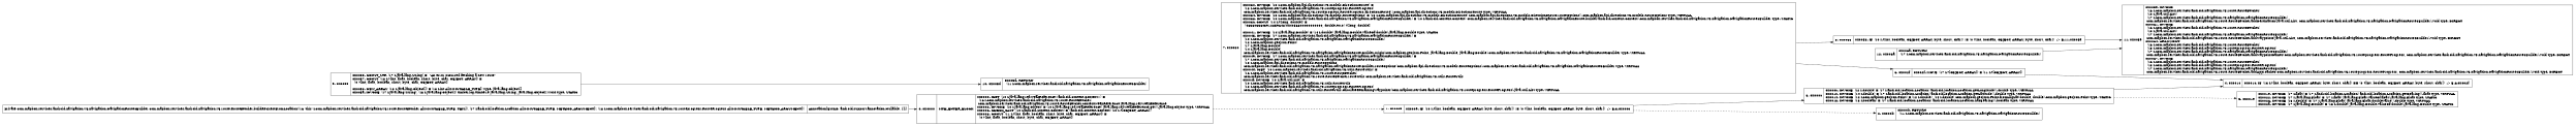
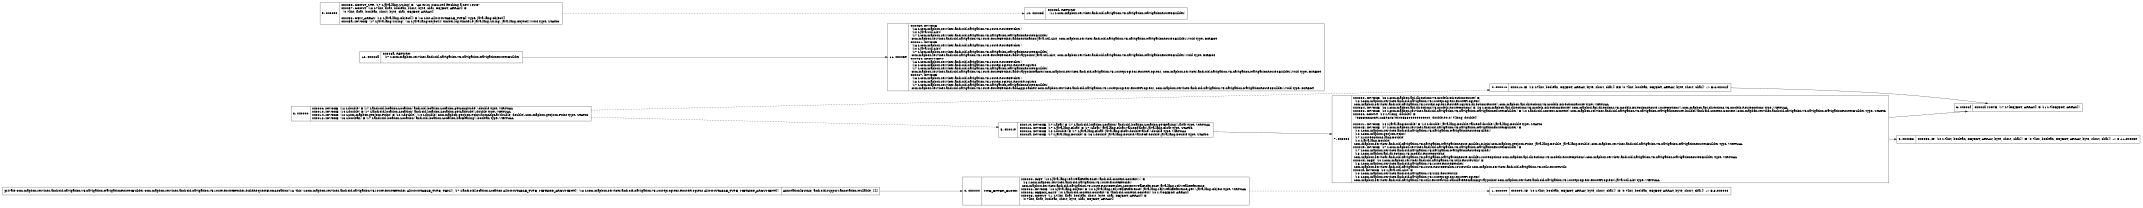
  digraph {
    rankdir=LR
    node [shape=record]
    n1 [label="{0\:\ 0x0000|MTH_ENTER_BLOCK\l|0x0000: IGET  (r0 I:java.lang.ref.WeakReference\<android.content.Context\>) = \l  (r6 I:com.mapbox.services.android.navigation.v5.route.RouteFetcher)\l com.mapbox.services.android.navigation.v5.route.RouteFetcher.contextWeakReference java.lang.ref.WeakReference \l0x0002: INVOKE  (r0 I:java.lang.Object) = (r0 I:java.lang.ref.WeakReference) java.lang.ref.WeakReference.get():java.lang.Object type: VIRTUAL \l0x0006: CHECK_CAST  (r0 I:android.content.Context) = (android.content.Context) (r0 I:?[OBJECT, ARRAY]) \l0x0008: CONST  (r1 I:?[int, float, boolean, short, byte, char, OBJECT, ARRAY]) = \l  (0 ?[int, float, boolean, short, byte, char, OBJECT, ARRAY])\l \l}"]
    n2 [label="{1\:\ 0x0009|0x0009: IF  (r0 I:?[int, boolean, OBJECT, ARRAY, byte, short, char]) != (0 ?[int, boolean, OBJECT, ARRAY, byte, short, char])  \-\> B:3:0x000c \l}"]
-   n3 [label="{2\:\ 0x000b|0x000b: RETURN  \l  (r1 I:com.mapbox.services.android.navigation.v5.navigation.NavigationRoute$Builder)\l \l}"]
    n4 [label="{3\:\ 0x000c|0x000c: INVOKE  (r2 I:double) = (r7 I:android.location.Location) android.location.Location.getLongitude():double type: VIRTUAL \l0x0010: INVOKE  (r4 I:double) = (r7 I:android.location.Location) android.location.Location.getLatitude():double type: VIRTUAL \l0x0014: INVOKE  (r2 I:com.mapbox.geojson.Point) = (r2 I:double), (r4 I:double) com.mapbox.geojson.Point.fromLngLat(double, double):com.mapbox.geojson.Point type: STATIC \l0x0018: INVOKE  (r3 I:boolean) = (r7 I:android.location.Location) android.location.Location.hasBearing():boolean type: VIRTUAL \l}"]
    n5 [label="{4\:\ 0x001c|0x001c: IF  (r3 I:?[int, boolean, OBJECT, ARRAY, byte, short, char]) == (0 ?[int, boolean, OBJECT, ARRAY, byte, short, char])  \-\> B:6:0x002f \l}"]
    n6 [label="{5\:\ 0x001e|0x001e: INVOKE  (r7 I:float) = (r7 I:android.location.Location) android.location.Location.getBearing():float type: VIRTUAL \l0x0022: INVOKE  (r7 I:java.lang.Float) = (r7 I:float) java.lang.Float.valueOf(float):java.lang.Float type: STATIC \l0x0026: INVOKE  (r3 I:double) = (r7 I:java.lang.Float) java.lang.Float.doubleValue():double type: VIRTUAL \l0x002a: INVOKE  (r7 I:java.lang.Double) = (r3 I:double) java.lang.Double.valueOf(double):java.lang.Double type: STATIC \l}"]
    n7 [label="{6\:\ 0x002f|0x002f: MOVE  (r7 I:?[OBJECT, ARRAY]) = (r1 I:?[OBJECT, ARRAY]) \l}"]
-   n8 [label="{7\:\ 0x0030|0x0030: INVOKE  (r3 I:com.mapbox.api.directions.v5.models.DirectionsRoute) = \l  (r8 I:com.mapbox.services.android.navigation.v5.routeprogress.RouteProgress)\l com.mapbox.services.android.navigation.v5.routeprogress.RouteProgress.directionsRoute():com.mapbox.api.directions.v5.models.DirectionsRoute type: VIRTUAL \l0x0034: INVOKE  (r3 I:com.mapbox.api.directions.v5.models.RouteOptions) = (r3 I:com.mapbox.api.directions.v5.models.DirectionsRoute) com.mapbox.api.directions.v5.models.DirectionsRoute.routeOptions():com.mapbox.api.directions.v5.models.RouteOptions type: VIRTUAL \l0x0038: INVOKE  (r0 I:com.mapbox.services.android.navigation.v5.navigation.NavigationRoute$Builder) = (r0 I:android.content.Context) com.mapbox.services.android.navigation.v5.navigation.NavigationRoute.builder(android.content.Context):com.mapbox.services.android.navigation.v5.navigation.NavigationRoute$Builder type: STATIC \l0x003c: CONST  (r4 I:?[long, double]) = \l  (4636033603912859648(0x4056800000000000, double:90.0) ?[long, double])\l \l0x0041: INVOKE  (r4 I:java.lang.Double) = (r4 I:double) java.lang.Double.valueOf(double):java.lang.Double type: STATIC \l0x0045: INVOKE  (r7 I:com.mapbox.services.android.navigation.v5.navigation.NavigationRoute$Builder) = \l  (r0 I:com.mapbox.services.android.navigation.v5.navigation.NavigationRoute$Builder)\l  (r2 I:com.mapbox.geojson.Point)\l  (r7 I:java.lang.Double)\l  (r4 I:java.lang.Double)\l com.mapbox.services.android.navigation.v5.navigation.NavigationRoute.Builder.origin(com.mapbox.geojson.Point, java.lang.Double, java.lang.Double):com.mapbox.services.android.navigation.v5.navigation.NavigationRoute$Builder type: VIRTUAL \l0x0049: INVOKE  (r7 I:com.mapbox.services.android.navigation.v5.navigation.NavigationRoute$Builder) = \l  (r7 I:com.mapbox.services.android.navigation.v5.navigation.NavigationRoute$Builder)\l  (r3 I:com.mapbox.api.directions.v5.models.RouteOptions)\l com.mapbox.services.android.navigation.v5.navigation.NavigationRoute.Builder.routeOptions(com.mapbox.api.directions.v5.models.RouteOptions):com.mapbox.services.android.navigation.v5.navigation.NavigationRoute$Builder type: VIRTUAL \l0x004d: IGET  (r0 I:com.mapbox.services.android.navigation.v5.utils.RouteUtils) = \l  (r6 I:com.mapbox.services.android.navigation.v5.route.RouteFetcher)\l com.mapbox.services.android.navigation.v5.route.RouteFetcher.routeUtils com.mapbox.services.android.navigation.v5.utils.RouteUtils \l0x004f: INVOKE  (r0 I:java.util.List) = \l  (r0 I:com.mapbox.services.android.navigation.v5.utils.RouteUtils)\l  (r8 I:com.mapbox.services.android.navigation.v5.routeprogress.RouteProgress)\l com.mapbox.services.android.navigation.v5.utils.RouteUtils.calculateRemainingWaypoints(com.mapbox.services.android.navigation.v5.routeprogress.RouteProgress):java.util.List type: VIRTUAL \l}"]
+   n8 [label="{7\:\ 0x0030|0x0030: INVOKE  (r3 I:com.mapbox.api.directions.v5.models.DirectionsRoute) = \l  (r8 I:com.mapbox.services.android.navigation.v5.routeprogress.RouteProgress)\l com.mapbox.services.android.navigation.v5.routeprogress.RouteProgress.directionsRoute():com.mapbox.api.directions.v5.models.DirectionsRoute type: VIRTUAL \l0x0034: INVOKE  (r3 I:com.mapbox.api.directions.v5.models.RouteOptions) = (r3 I:com.mapbox.api.directions.v5.models.DirectionsRoute) com.mapbox.api.directions.v5.models.DirectionsRoute.routeOptions():com.mapbox.api.directions.v5.models.RouteOptions type: VIRTUAL \l0x0038: INVOKE  (r0 I:com.mapbox.services.android.navigation.v5.navigation.NavigationRoute$Builder) = (r0 I:android.content.Context) com.mapbox.services.android.navigation.v5.navigation.NavigationRoute.builder(android.content.Context):com.mapbox.services.android.navigation.v5.navigation.NavigationRoute$Builder type: STATIC \l0x003c: CONST  (r4 I:?[long, double]) = \l  (4636033603912859648(0x4056800000000000, double:90.0) ?[long, double])\l \l0x0041: INVOKE  (r4 I:java.lang.Double) = (r4 I:double) java.lang.Double.valueOf(double):java.lang.Double type: STATIC \l0x0045: INVOKE  (r7 I:com.mapbox.services.android.navigation.v5.navigation.NavigationRoute$Builder) = \l  (r0 I:com.mapbox.services.android.navigation.v5.navigation.NavigationRoute$Builder)\l  (r2 I:com.mapbox.geojson.Point)\l  (r7 I:routeOptions.lang.Double)\l  (r4 I:java.lang.Double)\l com.mapbox.services.android.navigation.v5.navigation.NavigationRoute.Builder.origin(com.mapbox.geojson.Point, java.lang.Double, java.lang.Double):com.mapbox.services.android.navigation.v5.navigation.NavigationRoute$Builder type: VIRTUAL \l0x0049: INVOKE  (r7 I:com.mapbox.services.android.navigation.v5.navigation.NavigationRoute$Builder) = \l  (r7 I:com.mapbox.services.android.navigation.v5.navigation.NavigationRoute$Builder)\l  (r3 I:com.mapbox.api.directions.v5.models.RouteOptions)\l com.mapbox.services.android.navigation.v5.navigation.NavigationRoute.Builder.routeOptions(com.mapbox.api.directions.v5.models.RouteOptions):com.mapbox.services.android.navigation.v5.navigation.NavigationRoute$Builder type: VIRTUAL \l0x004d: IGET  (r0 I:com.mapbox.services.android.navigation.v5.utils.RouteUtils) = \l  (r6 I:com.mapbox.services.android.navigation.v5.route.RouteFetcher)\l com.mapbox.services.android.navigation.v5.route.RouteFetcher.routeUtils com.mapbox.services.android.navigation.v5.utils.RouteUtils \l0x004f: INVOKE  (r0 I:java.util.List) = \l  (r0 I:com.mapbox.services.android.navigation.v5.utils.RouteUtils)\l  (r8 I:com.mapbox.services.android.navigation.v5.routeprogress.RouteProgress)\l com.mapbox.services.android.navigation.v5.utils.RouteUtils.calculateRemainingWaypoints(com.mapbox.services.android.navigation.v5.routeprogress.RouteProgress):java.util.List type: VIRTUAL \l}"]
    n9 [label="{8\:\ 0x0053|0x0053: IF  (r0 I:?[int, boolean, OBJECT, ARRAY, byte, short, char]) != (0 ?[int, boolean, OBJECT, ARRAY, byte, short, char])  \-\> B:11:0x005e \l}"]
    n10 [label="{11\:\ 0x005e|0x005e: INVOKE  \l  (r6 I:com.mapbox.services.android.navigation.v5.route.RouteFetcher)\l  (r0 I:java.util.List)\l  (r7 I:com.mapbox.services.android.navigation.v5.navigation.NavigationRoute$Builder)\l com.mapbox.services.android.navigation.v5.route.RouteFetcher.addDestination(java.util.List, com.mapbox.services.android.navigation.v5.navigation.NavigationRoute$Builder):void type: DIRECT \l0x0061: INVOKE  \l  (r6 I:com.mapbox.services.android.navigation.v5.route.RouteFetcher)\l  (r0 I:java.util.List)\l  (r7 I:com.mapbox.services.android.navigation.v5.navigation.NavigationRoute$Builder)\l com.mapbox.services.android.navigation.v5.route.RouteFetcher.addWaypoints(java.util.List, com.mapbox.services.android.navigation.v5.navigation.NavigationRoute$Builder):void type: DIRECT \l0x0064: ARGUMENT  \l  (r6 I:com.mapbox.services.android.navigation.v5.route.RouteFetcher)\l  (r8 I:com.mapbox.services.android.navigation.v5.routeprogress.RouteProgress)\l  (r7 I:com.mapbox.services.android.navigation.v5.navigation.NavigationRoute$Builder)\l com.mapbox.services.android.navigation.v5.route.RouteFetcher.addWaypointNames(com.mapbox.services.android.navigation.v5.routeprogress.RouteProgress, com.mapbox.services.android.navigation.v5.navigation.NavigationRoute$Builder):void type: DIRECT \l0x0067: INVOKE  \l  (r6 I:com.mapbox.services.android.navigation.v5.route.RouteFetcher)\l  (r8 I:com.mapbox.services.android.navigation.v5.routeprogress.RouteProgress)\l  (r7 I:com.mapbox.services.android.navigation.v5.navigation.NavigationRoute$Builder)\l com.mapbox.services.android.navigation.v5.route.RouteFetcher.addApproaches(com.mapbox.services.android.navigation.v5.routeprogress.RouteProgress, com.mapbox.services.android.navigation.v5.navigation.NavigationRoute$Builder):void type: DIRECT \l}"]
    n11 [label="{9\:\ 0x0055|0x0055: CONST_STR  (r7 I:java.lang.String) =  \"An error occurred fetching a new route\" \l0x0057: CONST  (r8 I:?[int, float, boolean, short, byte, char, OBJECT, ARRAY]) = \l  (0 ?[int, float, boolean, short, byte, char, OBJECT, ARRAY])\l \l0x0058: NEW_ARRAY  (r8 I:java.lang.Object[]) = (r8 I:int A[IMMUTABLE_TYPE]) type: java.lang.Object[] \l0x005a: INVOKE  (r7 I:java.lang.String), (r8 I:java.lang.Object[]) timber.log.Timber.e(java.lang.String, java.lang.Object[]):void type: STATIC \l}"]
    n12 [label="{10\:\ 0x005d|0x005d: RETURN  \l  (r1 I:com.mapbox.services.android.navigation.v5.navigation.NavigationRoute$Builder)\l \l}"]
    n13 [label="{12\:\ 0x006a|0x006a: RETURN  \l  (r7 I:com.mapbox.services.android.navigation.v5.navigation.NavigationRoute$Builder)\l \l}"]
    n14 [label="{private com.mapbox.services.android.navigation.v5.navigation.NavigationRoute$Builder com.mapbox.services.android.navigation.v5.route.RouteFetcher.buildRequestFromLocation((r6 'this' I:com.mapbox.services.android.navigation.v5.route.RouteFetcher A[IMMUTABLE_TYPE, THIS]), (r7 I:android.location.Location A[IMMUTABLE_TYPE, METHOD_ARGUMENT]), (r8 I:com.mapbox.services.android.navigation.v5.routeprogress.RouteProgress A[IMMUTABLE_TYPE, METHOD_ARGUMENT]))  | Annotation[BUILD, android.support.annotation.Nullable, \{\}]\l}"]
    n1 -> n2 [style=dashed]
-   n2 -> n3 [style=dashed]
-   n2 -> n4
-   n4 -> n5
+   n4 -> n5 [style=dashed]
    n4 -> n6 [style=dashed]
-   n7 -> n5
+   n5 -> n7
+   n6 -> n8
    n8 -> n7
    n8 -> n9
-   n9 -> n10
-   n11 -> n12
+   n11 -> n12 [style=dashed]
    n13 -> n10
    n14 -> n1
  }
